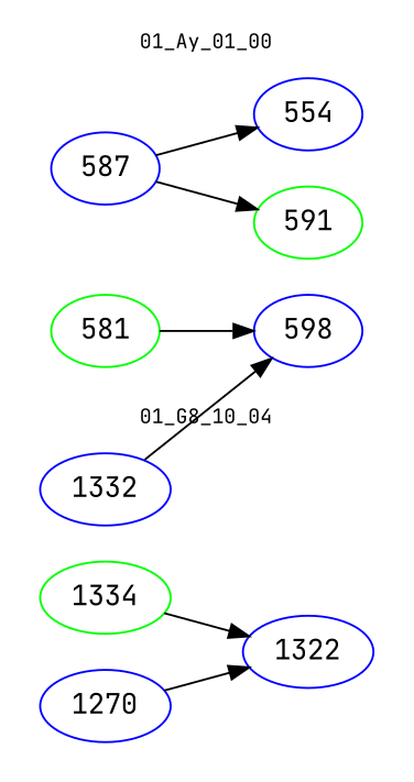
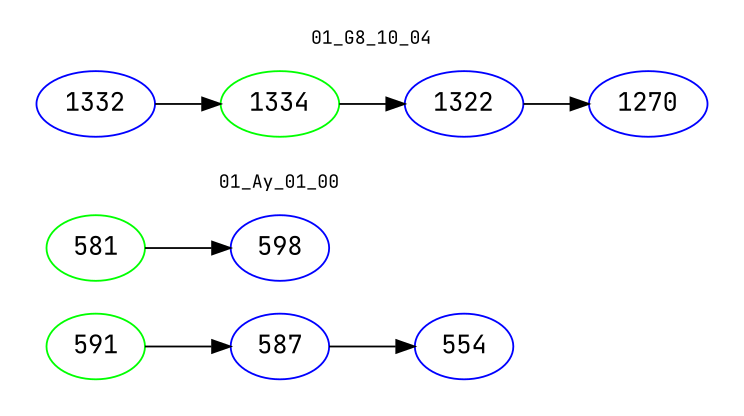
  digraph {
    fontname="JetBrains Mono"
    rankdir=LR
    node [color=blue fontname="JetBrains Mono"]
    edge [color=black fontname="JetBrains Mono"]
    n1 [color=green label=581]
    n2 [label=598]
    n3 [color=green label=591]
    n4 [label=587]
    n5 [label=554]
    n6 [label=1332]
    n7 [color=green label=1334]
    n8 [label=1322]
    n9 [label=1270]
    subgraph cluster_1 {
      color=white
      fontsize=10
      label="01_Ay_01_00"
      n1
      n2
      n3
      n4
      n5
    }
    subgraph cluster_2 {
      color=white
      fontsize=10
      label="01_G8_10_04"
      n6
      n7
      n8
      n9
    }
    n1 -> n2
-   n4 -> n3
+   n3 -> n4
    n4 -> n5
-   n6 -> n2
+   n6 -> n7
    n7 -> n8
-   n9 -> n8
+   n8 -> n9
  }
